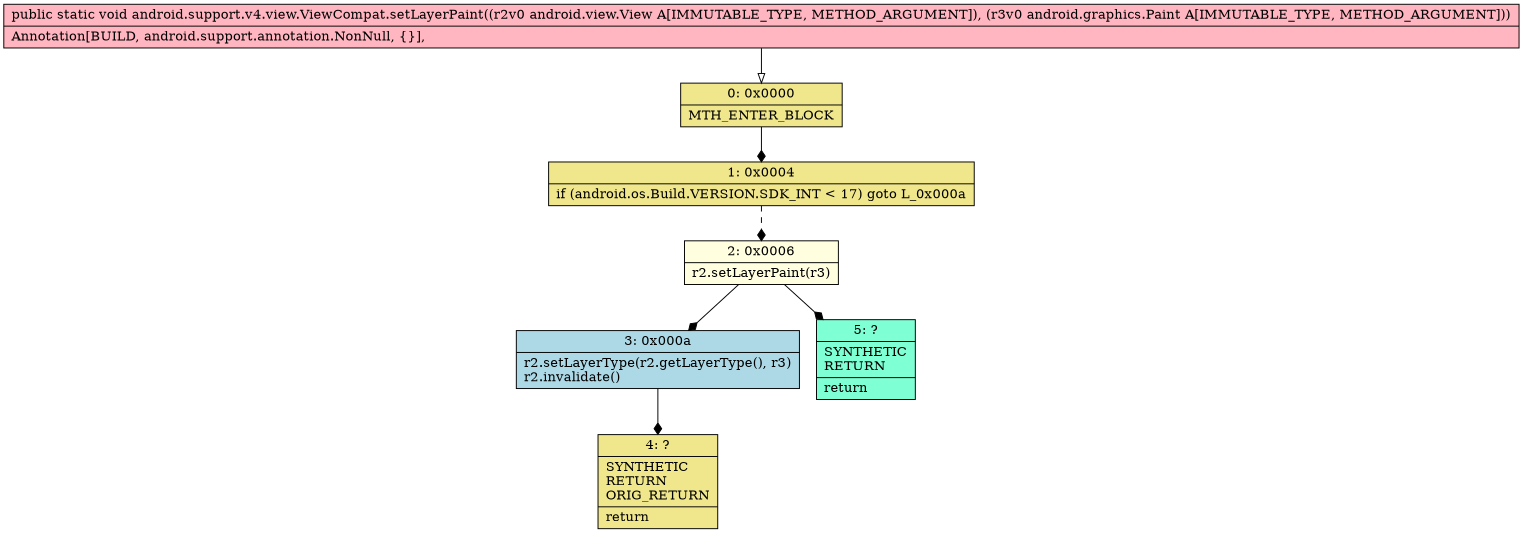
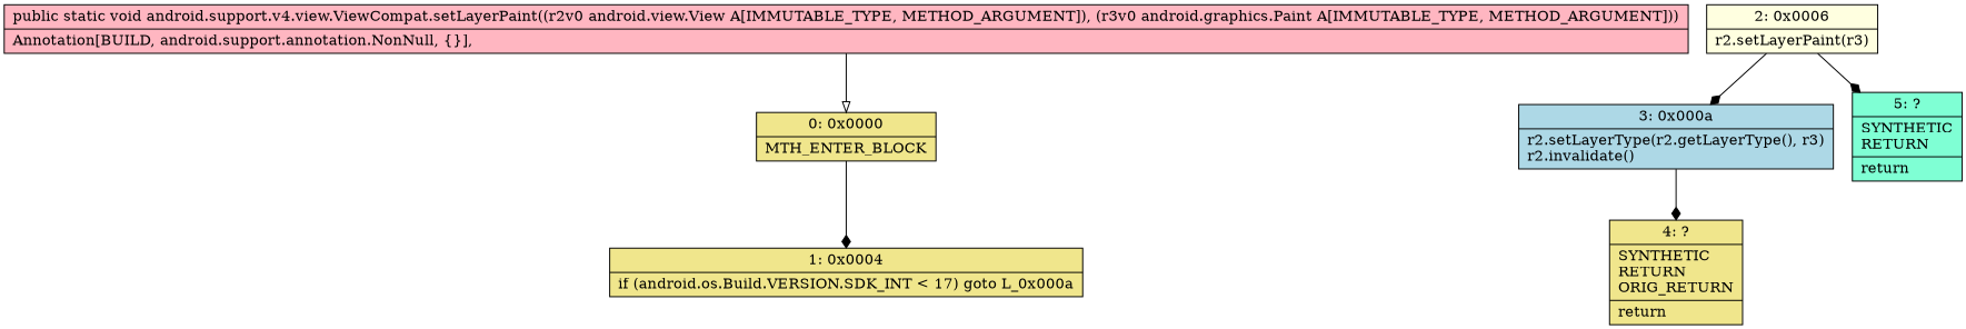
  digraph {
    node [fillcolor=khaki shape=record style=filled]
    edge [arrowhead=diamond]
    n1 [label="{0\:\ 0x0000|MTH_ENTER_BLOCK\l}"]
    n2 [label="{1\:\ 0x0004|if (android.os.Build.VERSION.SDK_INT \< 17) goto L_0x000a\l}"]
    n3 [fillcolor=lightyellow label="{2\:\ 0x0006|r2.setLayerPaint(r3)\l}"]
    n4 [fillcolor=lightblue label="{3\:\ 0x000a|r2.setLayerType(r2.getLayerType(), r3)\lr2.invalidate()\l}"]
    n5 [fillcolor=aquamarine label="{5\:\ ?|SYNTHETIC\lRETURN\l|return\l}"]
    n6 [label="{4\:\ ?|SYNTHETIC\lRETURN\lORIG_RETURN\l|return\l}"]
    n7 [fillcolor=lightpink label="{public static void android.support.v4.view.ViewCompat.setLayerPaint((r2v0 android.view.View A[IMMUTABLE_TYPE, METHOD_ARGUMENT]), (r3v0 android.graphics.Paint A[IMMUTABLE_TYPE, METHOD_ARGUMENT]))  | Annotation[BUILD, android.support.annotation.NonNull, \{\}], \l}"]
    n1 -> n2
-   n2 -> n3 [style=dashed]
    n3 -> n4
    n3 -> n5
    n4 -> n6
    n7 -> n1 [arrowhead=onormal]
  }
